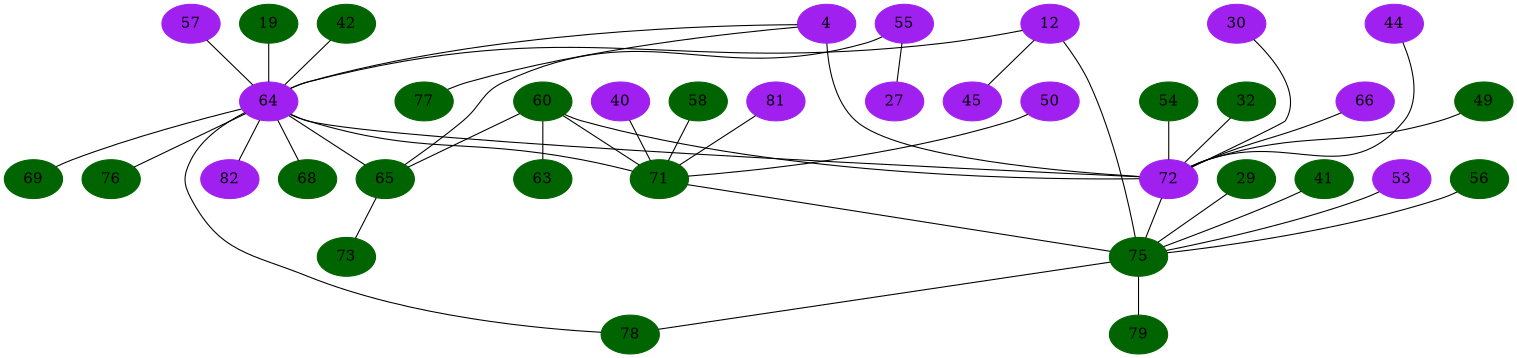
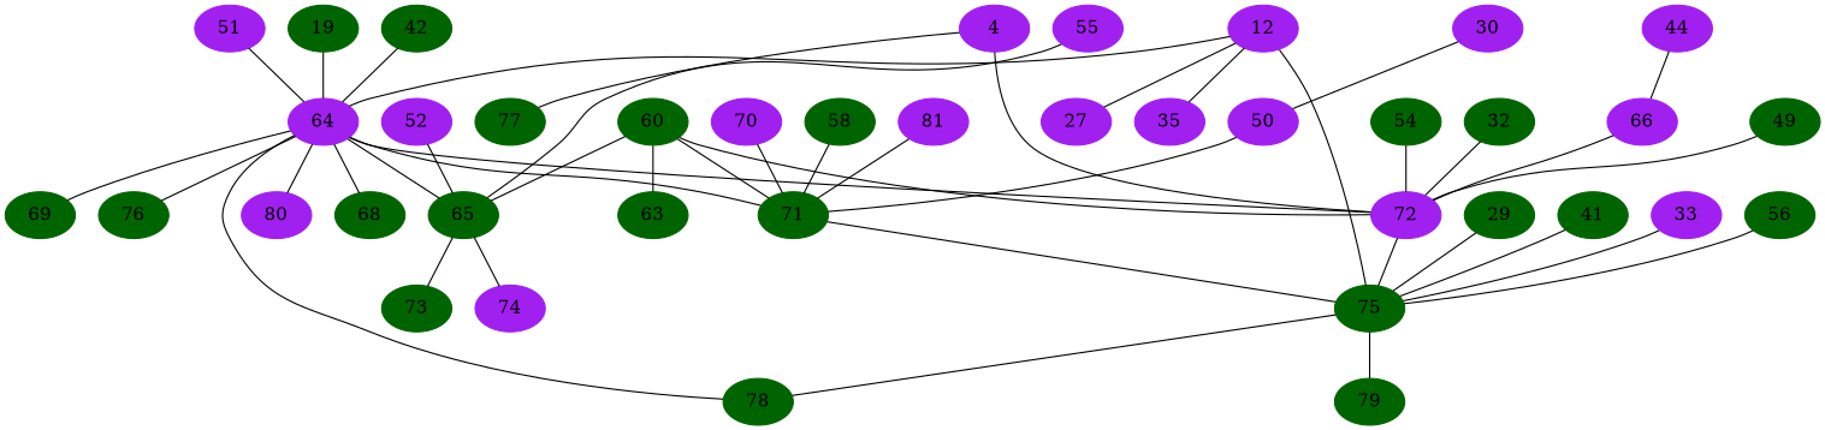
  graph {
    node [color=darkgreen style=filled]
    4 [color=purple super="+3"]
    64 [color=purple super="+34+37+57+20+38+8+33+35+39"]
    72 [color=purple super="+24+21"]
    77
    71 [super="+16+46"]
    65 [super="+6+36"]
    68
    69 [super="+62"]
    76
    78 [super="+67"]
-   80 [color=purple label=82]
+   80 [color=purple]
    75 [super="+59+11"]
    12 [color=purple super="+10"]
    27 [color=purple]
-   45 [color=purple]
+   45 [color=purple label=35]
    79
    19 [super="+17"]
    29
    30 [color=purple]
    32 [super="+28"]
    41
    42
    44 [color=purple]
    49
    50 [color=purple]
-   51 [color=purple label=57]
+   51 [color=purple]
    73
-   53 [color=purple]
+   74 [color=purple]
+   52 [color=purple]
+   53 [color=purple label=33]
    54
    55 [color=purple]
    56
    58
    60 [super="+48"]
    63 [super="+47"]
    n37 [color=purple label=81]
    66 [color=purple]
-   70 [color=purple label=40]
-   4 -- 64
+   70 [color=purple]
    4 -- 72 [weight=4]
    4 -- 77
    64 -- 72 [weight=2]
    64 -- 71
    64 -- 65 [weight=5]
    64 -- 68
    64 -- 69
    64 -- 76
    64 -- 78
    64 -- 80
    72 -- 75 [weight=4]
    71 -- 75 [weight=3]
    65 -- 73
+   65 -- 74
    75 -- 78
    75 -- 79
    12 -- 64 [weight=2]
    12 -- 75 [weight=4]
-   55 -- 27
+   12 -- 27
    12 -- 45
    19 -- 64 [weight=4]
    29 -- 75
-   30 -- 72
+   30 -- 50
    32 -- 72
    41 -- 75
    42 -- 64
-   44 -- 72
+   44 -- 66
    49 -- 72
    50 -- 71
    51 -- 64
+   52 -- 65
    53 -- 75
    54 -- 72
    55 -- 65
    56 -- 75
    58 -- 71
    60 -- 72
    60 -- 71 [weight=4]
    60 -- 65
    60 -- 63
    n37 -- 71
    66 -- 72
    70 -- 71
  }
